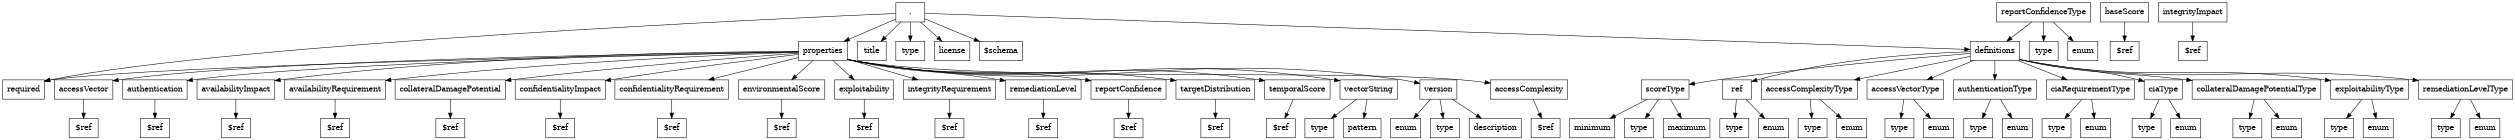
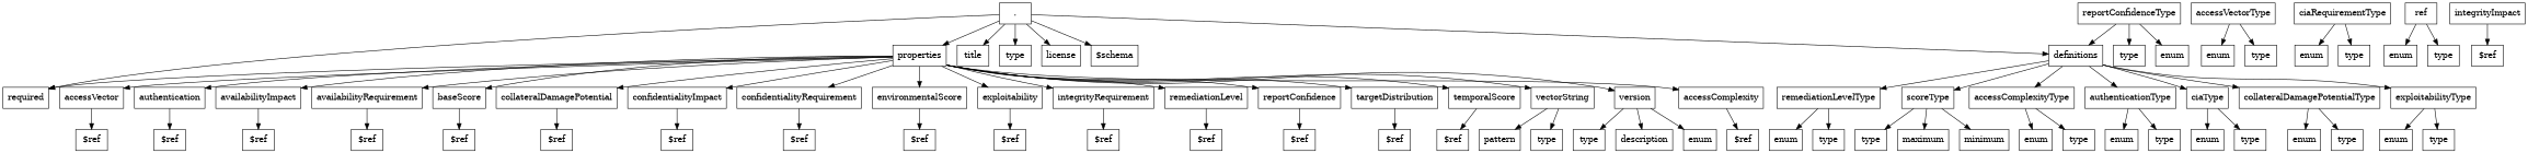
  digraph {
    rankdir=TB
    node [shape=box]
    edge [dir=forward]
    n1 [label="."]
    n2 [label="$schema"]
    n3 [label=definitions]
    n4 [label=license]
    n5 [label=properties]
    n6 [label=required]
    n7 [label=title]
    n8 [label=type]
    n9 [label=accessComplexityType]
    n10 [label=accessVectorType]
    n11 [label=authenticationType]
    n12 [label=ciaRequirementType]
    n13 [label=ciaType]
    n14 [label=collateralDamagePotentialType]
    n15 [label=exploitabilityType]
    n16 [label=remediationLevelType]
    n17 [label=scoreType]
    n18 [label=ref]
    n19 [label=accessComplexity]
    n20 [label=accessVector]
    n21 [label=authentication]
    n22 [label=availabilityImpact]
    n23 [label=availabilityRequirement]
    n24 [label=baseScore]
    n25 [label=collateralDamagePotential]
    n26 [label=confidentialityImpact]
    n27 [label=confidentialityRequirement]
    n28 [label=environmentalScore]
    n29 [label=exploitability]
    n30 [label=integrityRequirement]
    n31 [label=remediationLevel]
    n32 [label=reportConfidence]
    n33 [label=targetDistribution]
    n34 [label=temporalScore]
    n35 [label=vectorString]
    n36 [label=version]
    n37 [label=enum]
    n38 [label=type]
    n39 [label=enum]
    n40 [label=type]
    n41 [label=enum]
    n42 [label=type]
    n43 [label=enum]
    n44 [label=type]
    n45 [label=enum]
    n46 [label=type]
    n47 [label=enum]
    n48 [label=type]
    n49 [label=enum]
    n50 [label=type]
    n51 [label=enum]
    n52 [label=type]
    n53 [label=reportConfidenceType]
    n54 [label=enum]
    n55 [label=type]
    n56 [label=maximum]
    n57 [label=minimum]
    n58 [label=type]
    n59 [label=enum]
    n60 [label=type]
    n61 [label="$ref"]
    n62 [label="$ref"]
    n63 [label="$ref"]
    n64 [label="$ref"]
    n65 [label="$ref"]
    n66 [label="$ref"]
    n67 [label="$ref"]
    n68 [label="$ref"]
    n69 [label="$ref"]
    n70 [label="$ref"]
    n71 [label="$ref"]
    n72 [label=integrityImpact]
    n73 [label="$ref"]
    n74 [label="$ref"]
    n75 [label="$ref"]
    n76 [label="$ref"]
    n77 [label="$ref"]
    n78 [label="$ref"]
    n79 [label=pattern]
    n80 [label=type]
    n81 [label=description]
    n82 [label=enum]
    n83 [label=type]
    n1 -> n2
    n1 -> n3
    n1 -> n4
    n1 -> n5
    n1 -> n6
    n1 -> n7
    n1 -> n8
    n3 -> n9
-   n3 -> n10
    n3 -> n11
-   n3 -> n12
    n3 -> n13
    n3 -> n14
    n3 -> n15
    n3 -> n16
    n3 -> n17
-   n3 -> n18
    n5 -> n6
    n5 -> n19
    n5 -> n20
    n5 -> n21
    n5 -> n22
    n5 -> n23
+   n5 -> n24
    n5 -> n25
    n5 -> n26
    n5 -> n27
    n5 -> n28
    n5 -> n29
    n5 -> n30
    n5 -> n31
    n5 -> n32
    n5 -> n33
    n5 -> n34
    n5 -> n35
    n5 -> n36
    n9 -> n37
    n9 -> n38
    n10 -> n39
    n10 -> n40
    n11 -> n41
    n11 -> n42
    n12 -> n43
    n12 -> n44
    n13 -> n45
    n13 -> n46
    n14 -> n47
    n14 -> n48
    n15 -> n49
    n15 -> n50
    n16 -> n51
    n16 -> n52
    n17 -> n56
    n17 -> n57
    n17 -> n58
    n18 -> n59
    n18 -> n60
    n19 -> n61
    n20 -> n62
    n21 -> n63
    n22 -> n64
    n23 -> n65
    n24 -> n66
    n25 -> n67
    n26 -> n68
    n27 -> n69
    n28 -> n70
    n29 -> n71
    n30 -> n74
    n31 -> n75
    n32 -> n76
    n33 -> n77
    n34 -> n78
    n35 -> n79
    n35 -> n80
    n36 -> n81
    n36 -> n82
    n36 -> n83
    n53 -> n3
    n53 -> n54
    n53 -> n55
    n72 -> n73
  }
